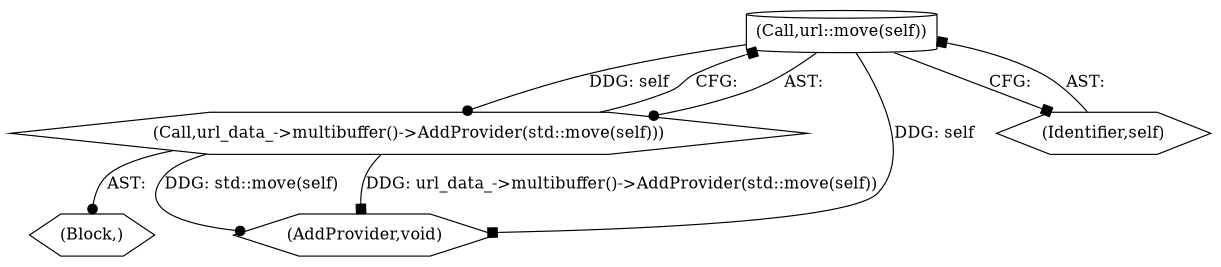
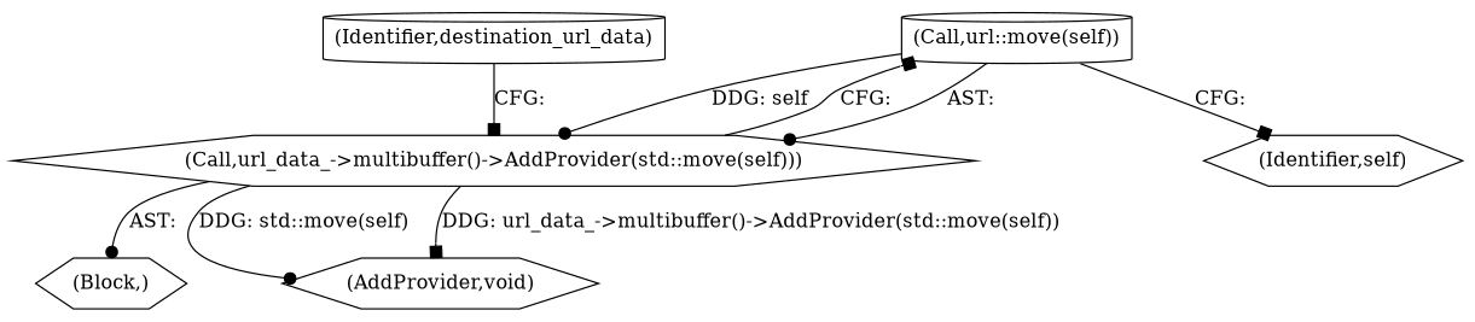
  digraph {
    node [shape=hexagon]
    edge [arrowhead=box]
    n1 [label="(Call,url::move(self))" shape=cylinder]
    n2 [label="(Call,url_data_->multibuffer()->AddProvider(std::move(self)))"]
    n3 [label="(AddProvider,void)"]
    n4 [label="(Identifier,self)"]
    n5 [label="(Block,)"]
+   n6 [label="(Identifier,destination_url_data)" shape=cylinder]
    n1 -> n2 [arrowhead=dot label="AST: "]
    n1 -> n2 [arrowhead=dot label="DDG: self"]
-   n1 -> n3 [label="DDG: self"]
    n1 -> n4 [label="CFG: "]
    n2 -> n1 [label="CFG: "]
    n2 -> n3 [arrowhead=dot label="DDG: std::move(self)"]
    n2 -> n3 [label="DDG: url_data_->multibuffer()->AddProvider(std::move(self))"]
    n2 -> n5 [arrowhead=dot label="AST: "]
-   n4 -> n1 [label="AST: "]
+   n6 -> n2 [label="CFG: "]
  }
